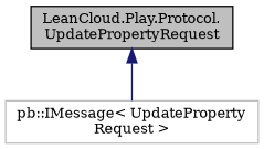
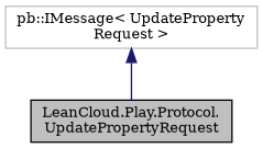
  digraph {
    fontname="DejaVu Serif"
    node [fontname="DejaVu Serif" fontsize=10 shape=record style=filled]
    n1 [color=black fillcolor=grey75 fontcolor=black height=0.2 label="LeanCloud.Play.Protocol.\lUpdatePropertyRequest" width=0.4]
    n2 [color=grey75 fillcolor=white height=0.2 label="pb::IMessage\< UpdateProperty\lRequest \>" width=0.4]
-   n1 -> n2 [color=midnightblue dir=back fontname="DejaVu Serif" fontsize=10 labelfontname=Helvetica labelfontsize=10 style=solid]
+   n2 -> n1 [color=midnightblue dir=back fontname="DejaVu Serif" fontsize=10 labelfontname=Helvetica labelfontsize=10 style=solid]
  }
